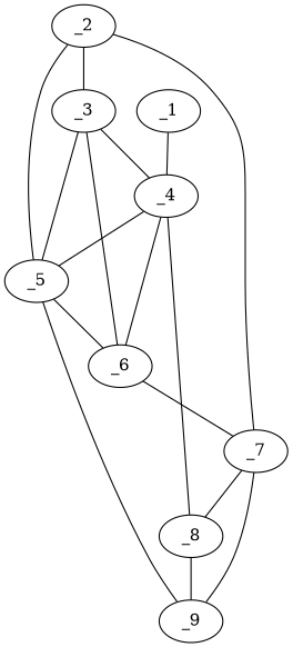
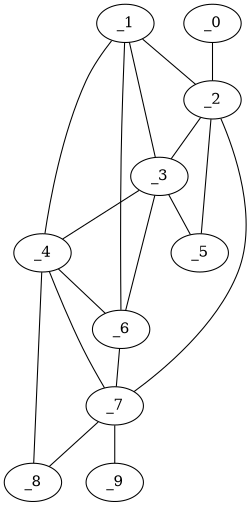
  graph {
    node [x=55]
    edge [valence=2]
+   _0 [x=45 y=29]
    _2 [y=38]
    _1 [x=51 y=44]
    _4 [y=59]
    _3 [y=47]
    _5 [x=63 y=30]
    _7 [x=82 y=55]
    _6 [x=67 y=43]
    _8 [x=89 y=64]
    _9 [x=95 y=56]
+   _0 -- _2
    _2 -- _3
    _2 -- _5
    _2 -- _7
+   _1 -- _2 [valence=1]
    _1 -- _4
-   _4 -- _5
+   _1 -- _3
+   _4 -- _7
    _4 -- _6
    _4 -- _8 [valence=1]
    _3 -- _4 [valence=1]
    _3 -- _5 [valence=1]
    _3 -- _6 [valence=1]
-   _5 -- _6
-   _5 -- _9 [valence=1]
+   _1 -- _6
    _7 -- _8 [valence=1]
    _7 -- _9
    _6 -- _7 [valence=1]
-   _8 -- _9 [valence=1]
  }
